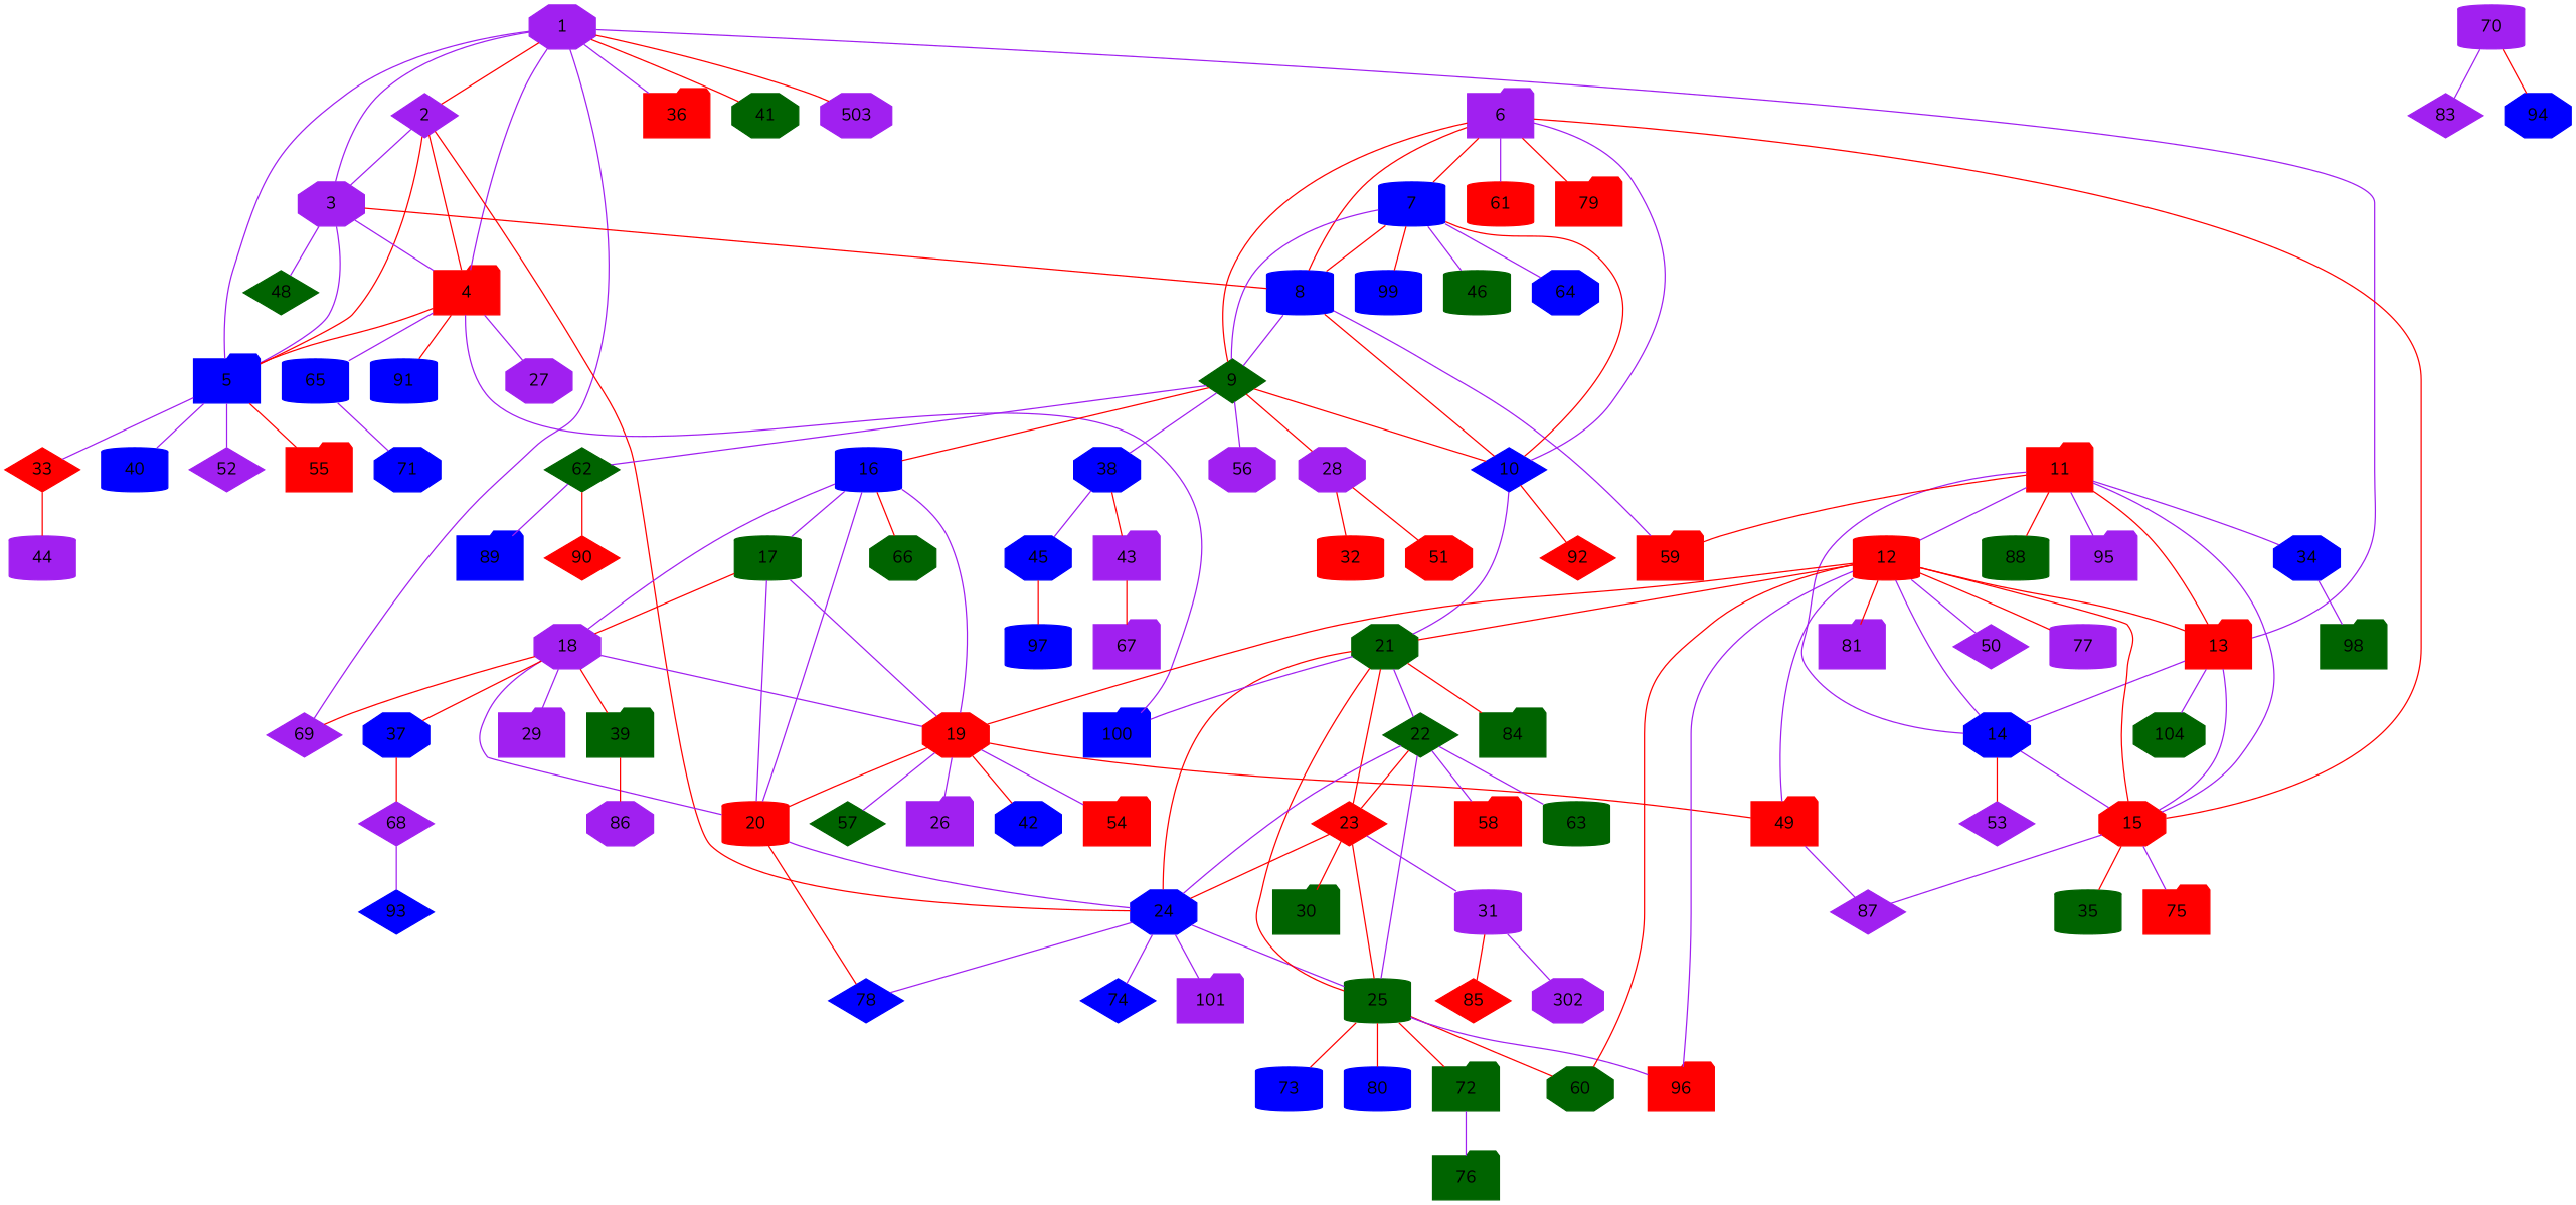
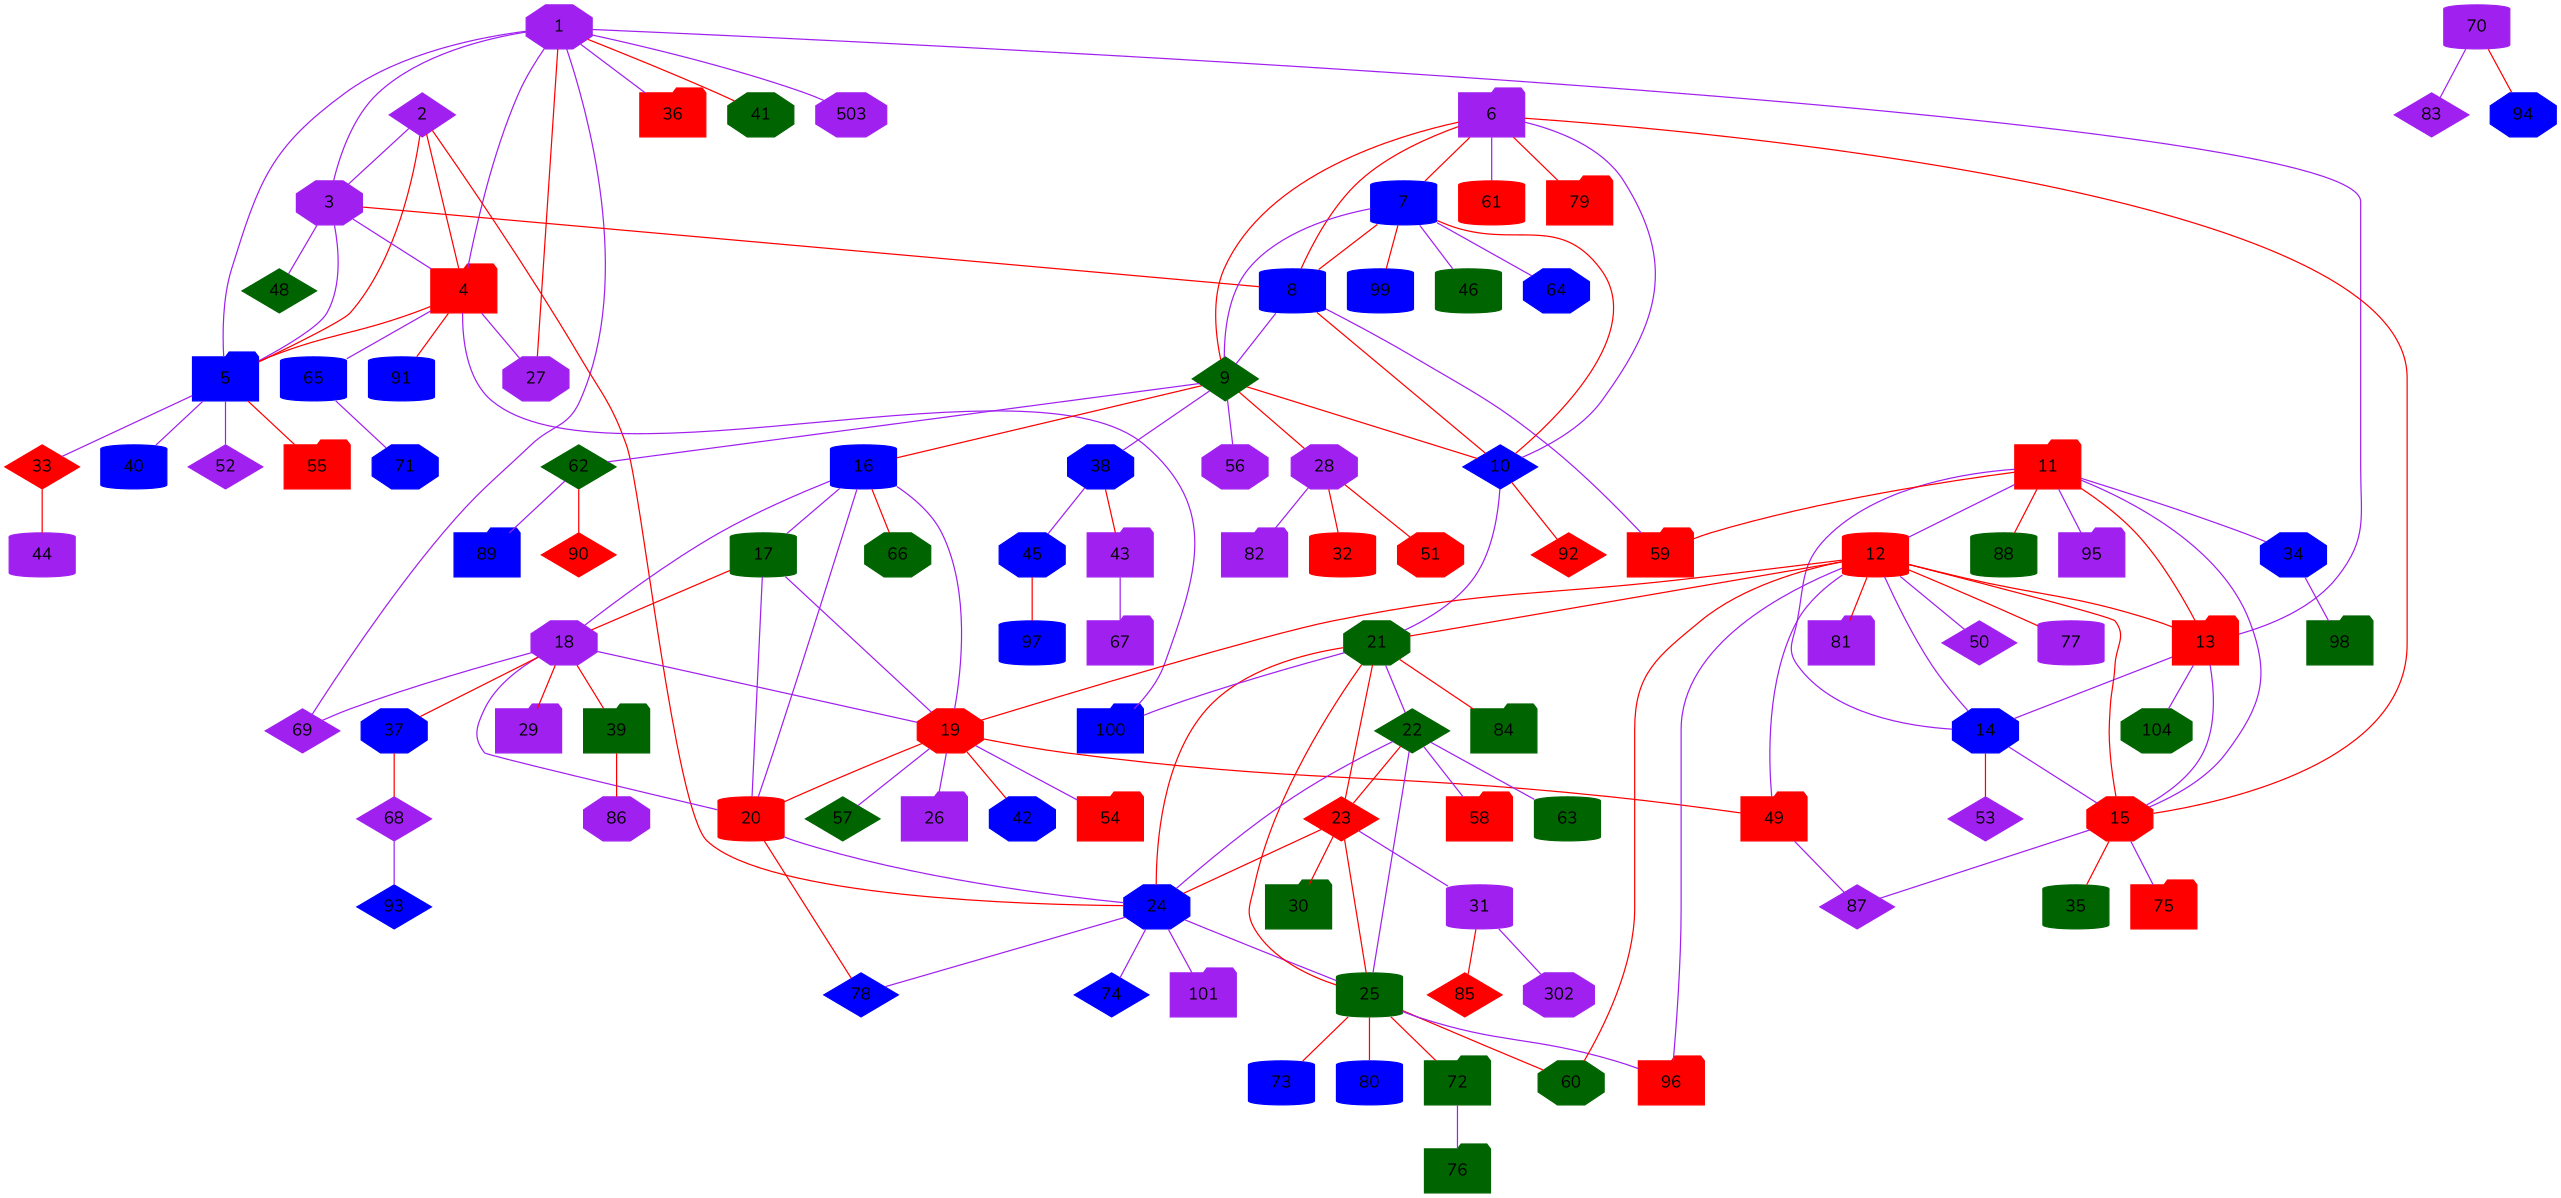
  graph {
    fontname=Nunito
    node [color=purple fontname=Nunito shape=folder style=filled]
    edge [color=purple fontname=Nunito]
    1 [shape=octagon]
    2 [shape=diamond]
    3 [shape=octagon]
    4 [color=red]
    5 [color=blue]
    13 [color=red]
    36 [color=red]
    41 [color=darkgreen shape=octagon]
    n9 [label=503 shape=octagon]
    69 [shape=diamond]
    24 [color=blue shape=octagon]
    8 [color=blue shape=cylinder]
    48 [color=darkgreen shape=diamond]
    27 [shape=octagon]
    65 [color=blue shape=cylinder]
    91 [color=blue shape=cylinder]
    100 [color=blue]
    33 [color=red shape=diamond]
    40 [color=blue shape=cylinder]
    52 [shape=diamond]
    55 [color=red]
    15 [color=red shape=octagon]
    14 [color=blue shape=octagon]
    104 [color=darkgreen shape=octagon]
    18 [shape=octagon]
    19 [color=red shape=octagon]
    20 [color=red shape=cylinder]
    29
    37 [color=blue shape=octagon]
    39 [color=darkgreen]
    78 [color=blue shape=diamond]
    25 [color=darkgreen shape=cylinder]
    74 [color=blue shape=diamond]
    101
    9 [color=darkgreen shape=diamond]
    10 [color=blue shape=diamond]
    59 [color=red]
    70 [shape=cylinder]
    83 [shape=diamond]
    94 [color=blue shape=octagon]
    71 [color=blue shape=octagon]
    44 [shape=cylinder]
    6
    7 [color=blue shape=cylinder]
    61 [color=red shape=cylinder]
    79 [color=red]
    46 [color=darkgreen shape=cylinder]
    64 [color=blue shape=octagon]
    99 [color=blue shape=cylinder]
    16 [color=blue shape=cylinder]
    28 [shape=octagon]
    38 [color=blue shape=octagon]
    56 [shape=octagon]
    62 [color=darkgreen shape=diamond]
    21 [color=darkgreen shape=octagon]
    92 [color=red shape=diamond]
    35 [color=darkgreen shape=cylinder]
    75 [color=red]
    87 [shape=diamond]
    17 [color=darkgreen shape=cylinder]
    66 [color=darkgreen shape=octagon]
    32 [color=red shape=cylinder]
    51 [color=red shape=octagon]
+   82
    43
    45 [color=blue shape=octagon]
    89 [color=blue]
    90 [color=red shape=diamond]
    22 [color=darkgreen shape=diamond]
    23 [color=red shape=diamond]
    84 [color=darkgreen]
    11 [color=red]
    12 [color=red shape=cylinder]
    34 [color=blue shape=octagon]
    88 [color=darkgreen shape=cylinder]
    95
    49 [color=red]
    50 [shape=diamond]
    60 [color=darkgreen shape=octagon]
    77 [shape=cylinder]
    81
    96 [color=red]
    53 [shape=diamond]
    98 [color=darkgreen]
    26
    42 [color=blue shape=octagon]
    54 [color=red]
    57 [color=darkgreen shape=diamond]
    68 [shape=diamond]
    86 [shape=octagon]
    58 [color=red]
    63 [color=darkgreen shape=cylinder]
    30 [color=darkgreen]
    31 [shape=cylinder]
    72 [color=darkgreen]
    73 [color=blue shape=cylinder]
    80 [color=blue shape=cylinder]
    85 [color=red shape=diamond]
    n99 [label=302 shape=octagon]
    76 [color=darkgreen]
    93 [color=blue shape=diamond]
    67
    97 [color=blue shape=cylinder]
-   1 -- 2 [color=red]
+   1 -- 27 [color=red]
    1 -- 3
    1 -- 4
    1 -- 5
    1 -- 13
    1 -- 36
    1 -- 41 [color=red]
-   1 -- n9 [color=red]
+   1 -- n9
    1 -- 69
    2 -- 3
    2 -- 4 [color=red]
    2 -- 5 [color=red]
    2 -- 24 [color=red]
    3 -- 4
    3 -- 5
    3 -- 8 [color=red]
    3 -- 48
    4 -- 5 [color=red]
    4 -- 27
    4 -- 65
    4 -- 91 [color=red]
    4 -- 100
    5 -- 33
    5 -- 40
    5 -- 52
    5 -- 55 [color=red]
    13 -- 15
    13 -- 14
    13 -- 104
    24 -- 78
    24 -- 25
    24 -- 74
    24 -- 101
    8 -- 9
    8 -- 10 [color=red]
    8 -- 59
    65 -- 71
    33 -- 44 [color=red]
    15 -- 35 [color=red]
    15 -- 75
    15 -- 87
    14 -- 15
    14 -- 53 [color=red]
-   18 -- 69 [color=red]
+   18 -- 69
    18 -- 19
    18 -- 20
-   18 -- 29
+   18 -- 29 [color=red]
    18 -- 37 [color=red]
    18 -- 39 [color=red]
    19 -- 20 [color=red]
    19 -- 49 [color=red]
    19 -- 26
    19 -- 42 [color=red]
    19 -- 54
    19 -- 57
    20 -- 24
    20 -- 78 [color=red]
    37 -- 68 [color=red]
    39 -- 86 [color=red]
    25 -- 60 [color=red]
    25 -- 96
    25 -- 72 [color=red]
    25 -- 73 [color=red]
    25 -- 80 [color=red]
    9 -- 10 [color=red]
    9 -- 16 [color=red]
    9 -- 28 [color=red]
    9 -- 38
    9 -- 56
    9 -- 62
    10 -- 21
    10 -- 92 [color=red]
    70 -- 83
    70 -- 94 [color=red]
    6 -- 8 [color=red]
    6 -- 15 [color=red]
    6 -- 9 [color=red]
    6 -- 10
    6 -- 7 [color=red]
    6 -- 61
    6 -- 79 [color=red]
    7 -- 8 [color=red]
    7 -- 9
    7 -- 10 [color=red]
    7 -- 46
    7 -- 64
    7 -- 99 [color=red]
    16 -- 18
    16 -- 19
    16 -- 20
    16 -- 17
    16 -- 66 [color=red]
    28 -- 32 [color=red]
    28 -- 51 [color=red]
+   28 -- 82
    38 -- 43 [color=red]
    38 -- 45
    62 -- 89
    62 -- 90 [color=red]
    21 -- 24 [color=red]
    21 -- 100
    21 -- 25 [color=red]
    21 -- 22
    21 -- 23 [color=red]
    21 -- 84 [color=red]
    17 -- 18 [color=red]
    17 -- 19
    17 -- 20
-   43 -- 67 [color=red]
+   43 -- 67
    45 -- 97 [color=red]
    22 -- 24
    22 -- 25
    22 -- 23 [color=red]
    22 -- 58
    22 -- 63
    23 -- 24 [color=red]
    23 -- 25 [color=red]
    23 -- 30 [color=red]
    23 -- 31
    11 -- 13 [color=red]
    11 -- 15
    11 -- 14
    11 -- 59 [color=red]
    11 -- 12
    11 -- 34
    11 -- 88 [color=red]
    11 -- 95
    12 -- 13 [color=red]
    12 -- 15 [color=red]
    12 -- 14
    12 -- 19 [color=red]
    12 -- 21 [color=red]
    12 -- 49
    12 -- 50
    12 -- 60 [color=red]
    12 -- 77 [color=red]
    12 -- 81 [color=red]
    12 -- 96
    34 -- 98
    49 -- 87
    68 -- 93
    31 -- 85 [color=red]
    31 -- n99
    72 -- 76
  }
